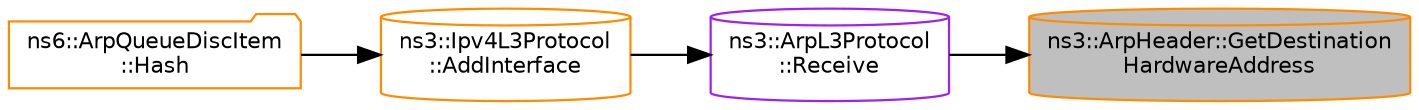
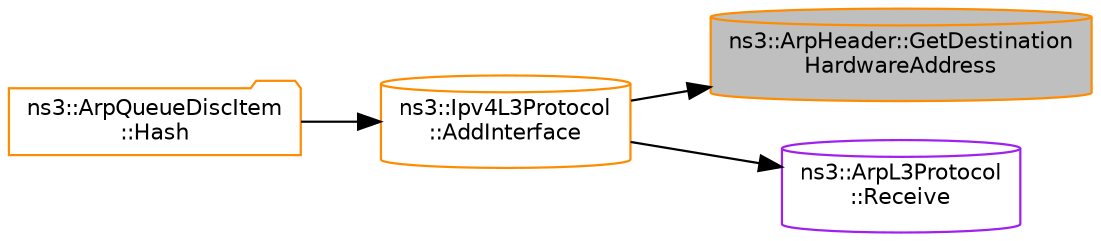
  digraph {
    rankdir=RL
    node [color=darkorange fillcolor=white fontname=Helvetica fontsize=10 shape=cylinder style=filled]
    edge [color=black dir=back fontname=Helvetica fontsize=10 labelfontname=Helvetica labelfontsize=10 style=solid]
    n1 [fillcolor=grey75 fontcolor=black height=0.2 label="ns3::ArpHeader::GetDestination\lHardwareAddress" width=0.4]
    n2 [color=purple height=0.2 label="ns3::ArpL3Protocol\l::Receive" width=0.4]
-   n3 [height=0.2 label="ns6::ArpQueueDiscItem\l::Hash" shape=folder width=0.4]
+   n3 [height=0.2 label="ns3::ArpQueueDiscItem\l::Hash" shape=folder width=0.4]
    n4 [height=0.2 label="ns3::Ipv4L3Protocol\l::AddInterface" width=0.4]
-   n1 -> n2
+   n1 -> n4
    n2 -> n4
    n4 -> n3
  }
